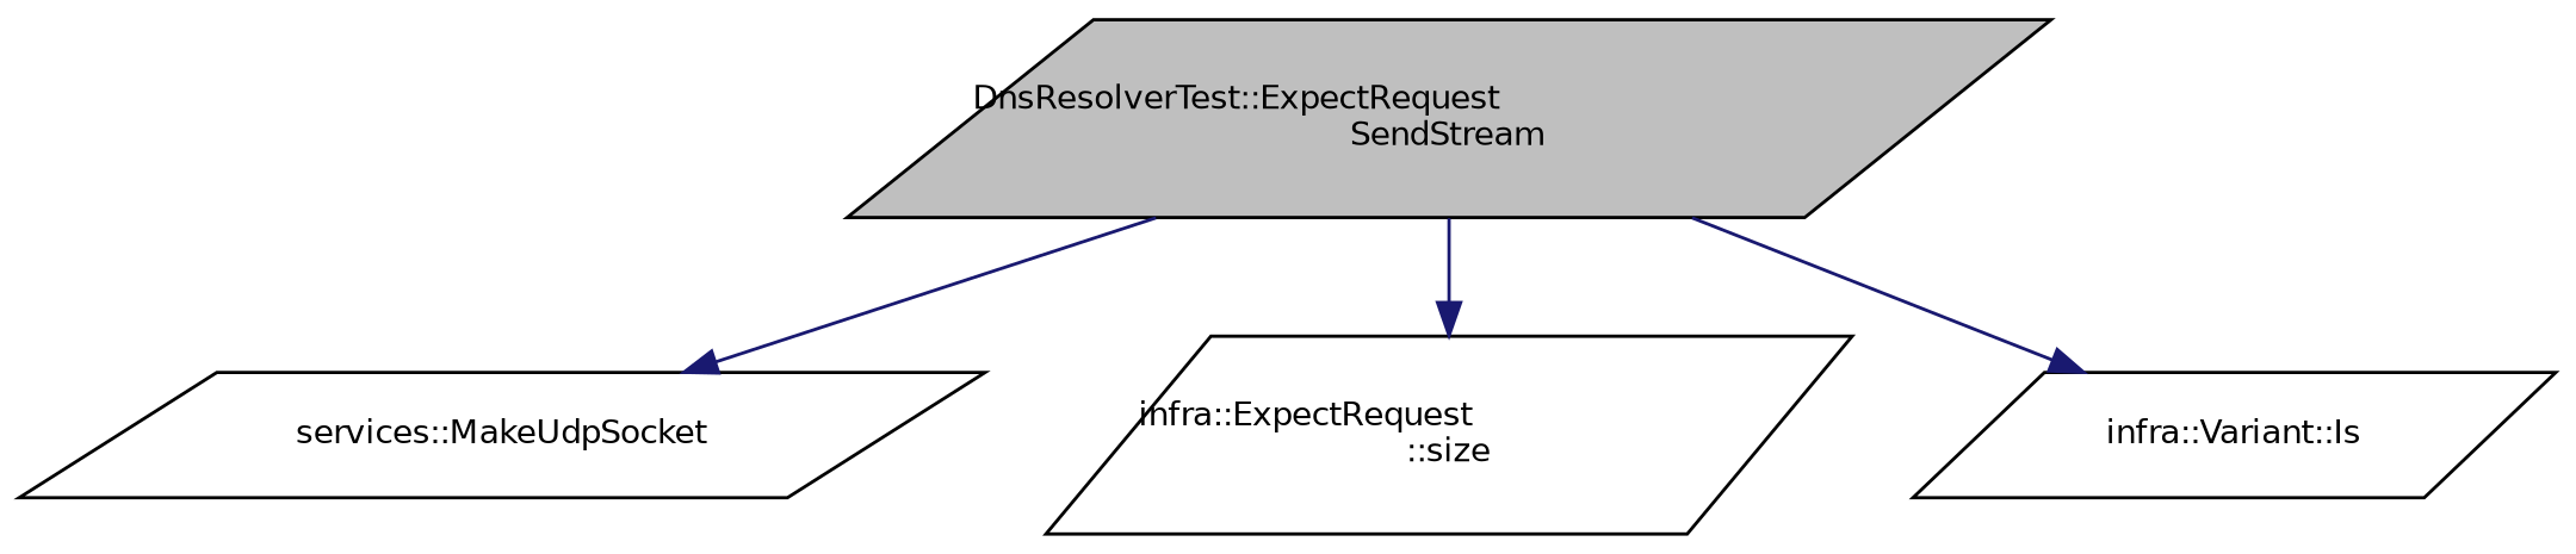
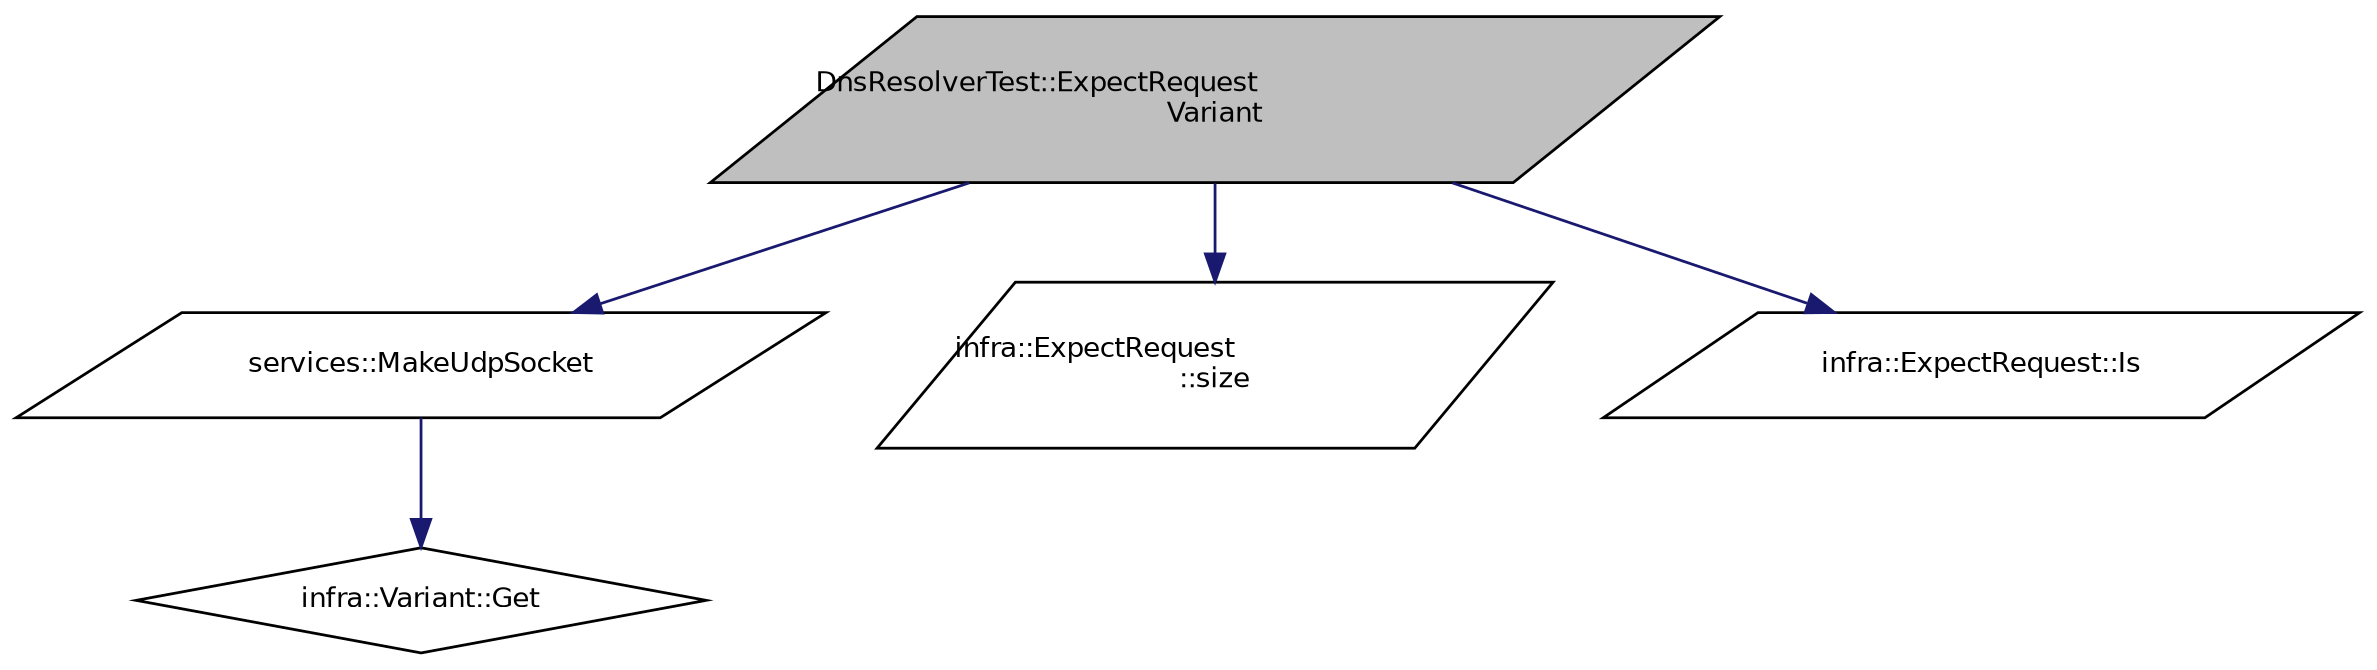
  digraph {
    rankdir=TB
    node [color=black fillcolor=white fontname=Helvetica fontsize=10 shape=parallelogram style=filled]
    edge [color=midnightblue fontname=Helvetica fontsize=10 labelfontname=Helvetica labelfontsize=10 style=solid]
-   n1 [fillcolor=grey75 fontcolor=black height=0.2 label="DnsResolverTest::ExpectRequest\lSendStream" width=0.4]
+   n1 [fillcolor=grey75 fontcolor=black height=0.2 label="DnsResolverTest::ExpectRequest\lVariant" width=0.4]
    n2 [height=0.2 label="services::MakeUdpSocket" width=0.4]
    n3 [height=0.2 label="infra::ExpectRequest\l::size" width=0.4]
-   n4 [height=0.2 label="infra::Variant::Is" width=0.4]
+   n4 [height=0.2 label="infra::ExpectRequest::Is" width=0.4]
+   n5 [height=0.2 label="infra::Variant::Get" shape=diamond width=0.4]
    n1 -> n2
    n1 -> n3
    n1 -> n4
+   n2 -> n5
  }
